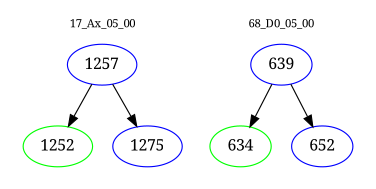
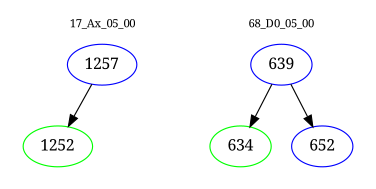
  digraph {
    fontname="Noto Serif"
    node [color=blue fontname="Noto Serif"]
    edge [color=black fontname="Noto Serif"]
    n1 [label=1257]
    n2 [color=green label=1252]
-   n3 [label=1275]
    n4 [label=639]
    n5 [color=green label=634]
    n6 [label=652]
    subgraph cluster_1 {
      color=white
      fontsize=10
      label="17_Ax_05_00"
      n1
      n2
-     n3
    }
    subgraph cluster_2 {
      color=white
      fontsize=10
      label="68_D0_05_00"
      n4
      n5
      n6
    }
    n1 -> n2
-   n1 -> n3
    n4 -> n5
    n4 -> n6
  }
